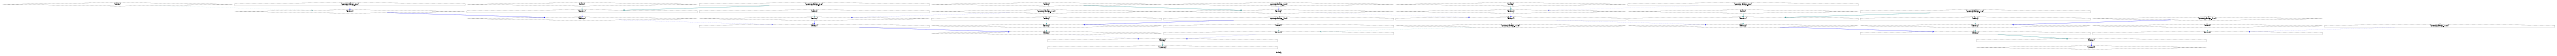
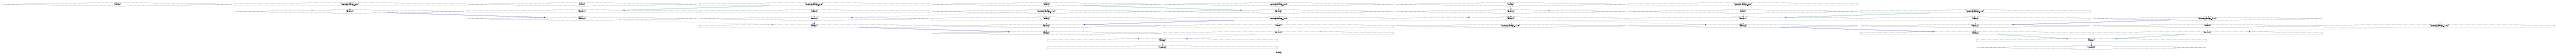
  strict digraph {
    label="for.body"
    node [opcode=INPUT shape=diamond]
    edge [arrowhead=vee color=teal driver=outPinA load=Any2Pins style=bold]
    n1 [label="{Load_0}" width=32]
    n2 [label="{fmul_10}" opcode=FMUL width=32]
    n3 [label="{fadd_20}" opcode=FADD width=32]
    n4 [label="{Load_1}" width=32]
    n5 [label="{fmul_11}" opcode=FMUL shape=house width=32]
    n6 [label="{Load_2}" shape=house width=32]
    n7 [label="{fmul_12}" opcode=FMUL width=32]
    n8 [label="{fadd_21}" opcode=FADD shape=house width=32]
    n9 [label="{Load_3}" shape=house width=32]
    n10 [label="{fmul_13}" opcode=FMUL width=32]
    n11 [label="{fadd_22}" opcode=FADD width=32]
    n12 [label="{Load_4}" shape=house width=32]
    n13 [label="{fmul_14}" opcode=FMUL shape=house width=32]
    n14 [label="{fadd_23}" opcode=FADD shape=house width=32]
    n15 [label="{Load_5}" width=32]
    n16 [label="{fmul_15}" opcode=FMUL width=32]
    n17 [label="{fadd_24}" opcode=FADD shape=house width=32]
    n18 [label="{Load_6}" width=32]
    n19 [label="{fmul_16}" opcode=FMUL width=32]
    n20 [label="{Load_7}" width=32]
    n21 [label="{fmul_17}" opcode=FMUL shape=house width=32]
    n22 [label="{fadd_25}" opcode=FADD width=32]
    n23 [label="{Load_8}" shape=house width=32]
    n24 [label="{fmul_18}" opcode=FMUL width=32]
    n25 [label="{fadd_26}" opcode=FADD shape=house width=32]
    n26 [label="{Load_9}" width=32]
    n27 [label="{fmul_19}" opcode=FMUL shape=house width=32]
    n28 [label="{fadd_27}" opcode=FADD shape=house width=32]
    n29 [label="{Store_28}" opcode=OUTPUT shape=house width=32]
    n30 [label="{Store_29}" opcode=OUTPUT width=32]
    n31 [constVal=1 float32=9.00 label="{Const_30|float32=9.00}" opcode=CONST shape=house width=32]
    n32 [constVal=1 float32=11.00 label="{Const_31|float32=11.00}" opcode=CONST width=32]
    n33 [constVal=1 float32=3.00 label="{Const_32|float32=3.00}" opcode=CONST width=32]
    n34 [constVal=1 float32=3.00 label="{Const_33|float32=3.00}" opcode=CONST shape=house width=32]
    n35 [constVal=1 float32=7.00 label="{Const_34|float32=7.00}" opcode=CONST width=32]
    n36 [constVal=1 float32=11.00 label="{Const_35|float32=11.00}" opcode=CONST shape=house width=32]
    n37 [constVal=1 float32=9.00 label="{Const_36|float32=9.00}" opcode=CONST width=32]
    n38 [constVal=1 float32=5.00 label="{Const_37|float32=5.00}" opcode=CONST shape=house width=32]
    n39 [constVal=1 float32=5.00 label="{Const_38|float32=5.00}" opcode=CONST shape=house width=32]
    n40 [constVal=1 float32=7.00 label="{Const_39|float32=7.00}" opcode=CONST shape=house width=32]
    n1 -> n2 [style=dotted]
    n2 -> n3 [arrowhead=box color=blue]
    n3 -> n8 [color=blue style=dashed]
    n4 -> n5 [style=dashed]
    n5 -> n3 [color=blue style=dotted]
    n6 -> n7 [style=dashed]
    n7 -> n8 [arrowhead=box color=blue]
    n8 -> n11 [color=blue]
    n9 -> n10 [arrowhead=box style=dashed]
    n10 -> n11 [arrowhead=box style=dotted]
    n11 -> n14 [arrowhead=box color=blue style=dotted]
    n12 -> n13 [style=dashed]
    n13 -> n14 [arrowhead=box color=blue style=dashed]
    n14 -> n29
    n15 -> n16 [arrowhead=box]
    n16 -> n17 [arrowhead=box color=blue style=dotted]
    n17 -> n22 [arrowhead=box color=blue style=dashed]
    n18 -> n19
    n19 -> n17 [arrowhead=box color=blue style=dashed]
    n20 -> n21 [arrowhead=box]
    n21 -> n22 [arrowhead=box style=dotted]
    n22 -> n25 [color=blue]
    n23 -> n24 [style=dotted]
    n24 -> n25 [arrowhead=box style=dashed]
    n25 -> n28 [arrowhead=box]
    n26 -> n27 [style=dotted]
+   n27 -> n28
    n28 -> n30 [arrowhead=box color=blue]
    n31 -> n10 [color=blue]
    n32 -> n13 [style=dashed]
    n33 -> n16 [color=blue style=dashed]
    n34 -> n2 [arrowhead=box color=blue style=dotted]
    n35 -> n7 [arrowhead=box color=blue style=dashed]
    n36 -> n27 [arrowhead=box color=blue style=dashed]
    n37 -> n24 [color=blue]
    n38 -> n19 [color=blue style=dotted]
    n39 -> n5 [arrowhead=box]
    n40 -> n21
  }
